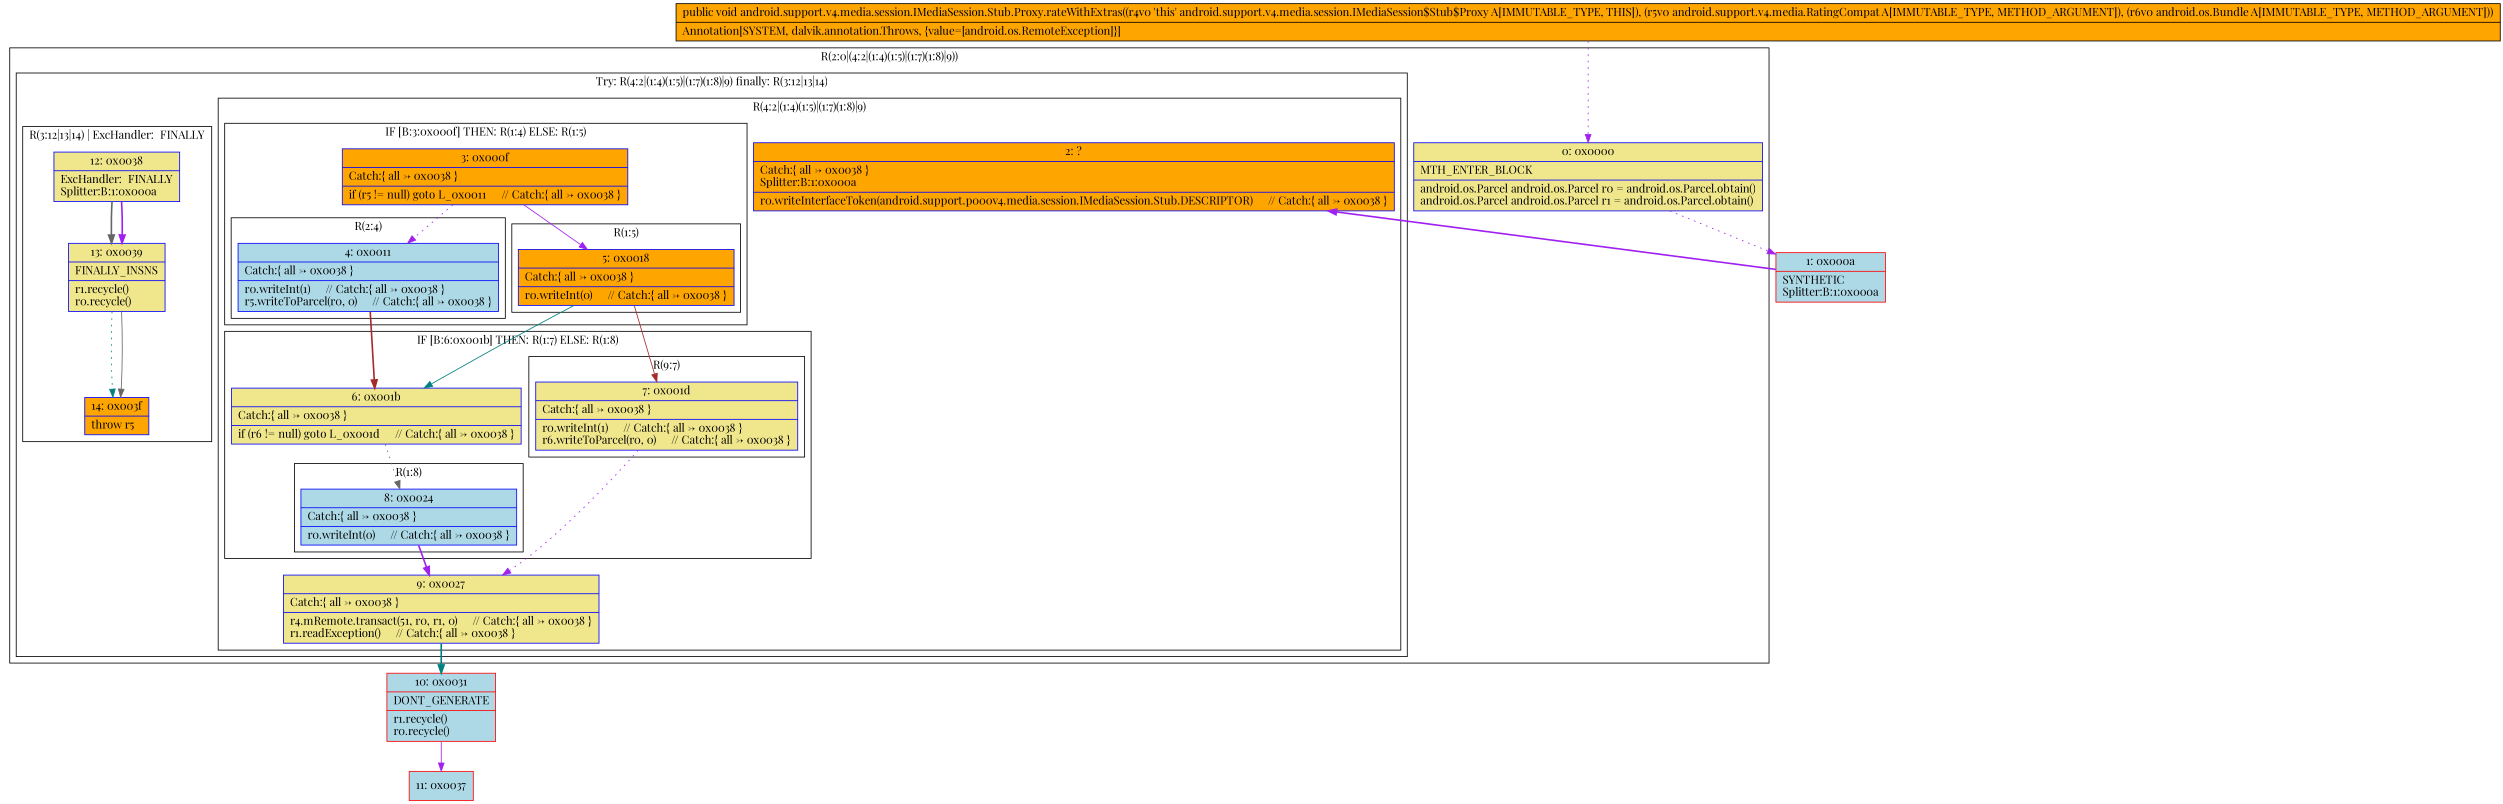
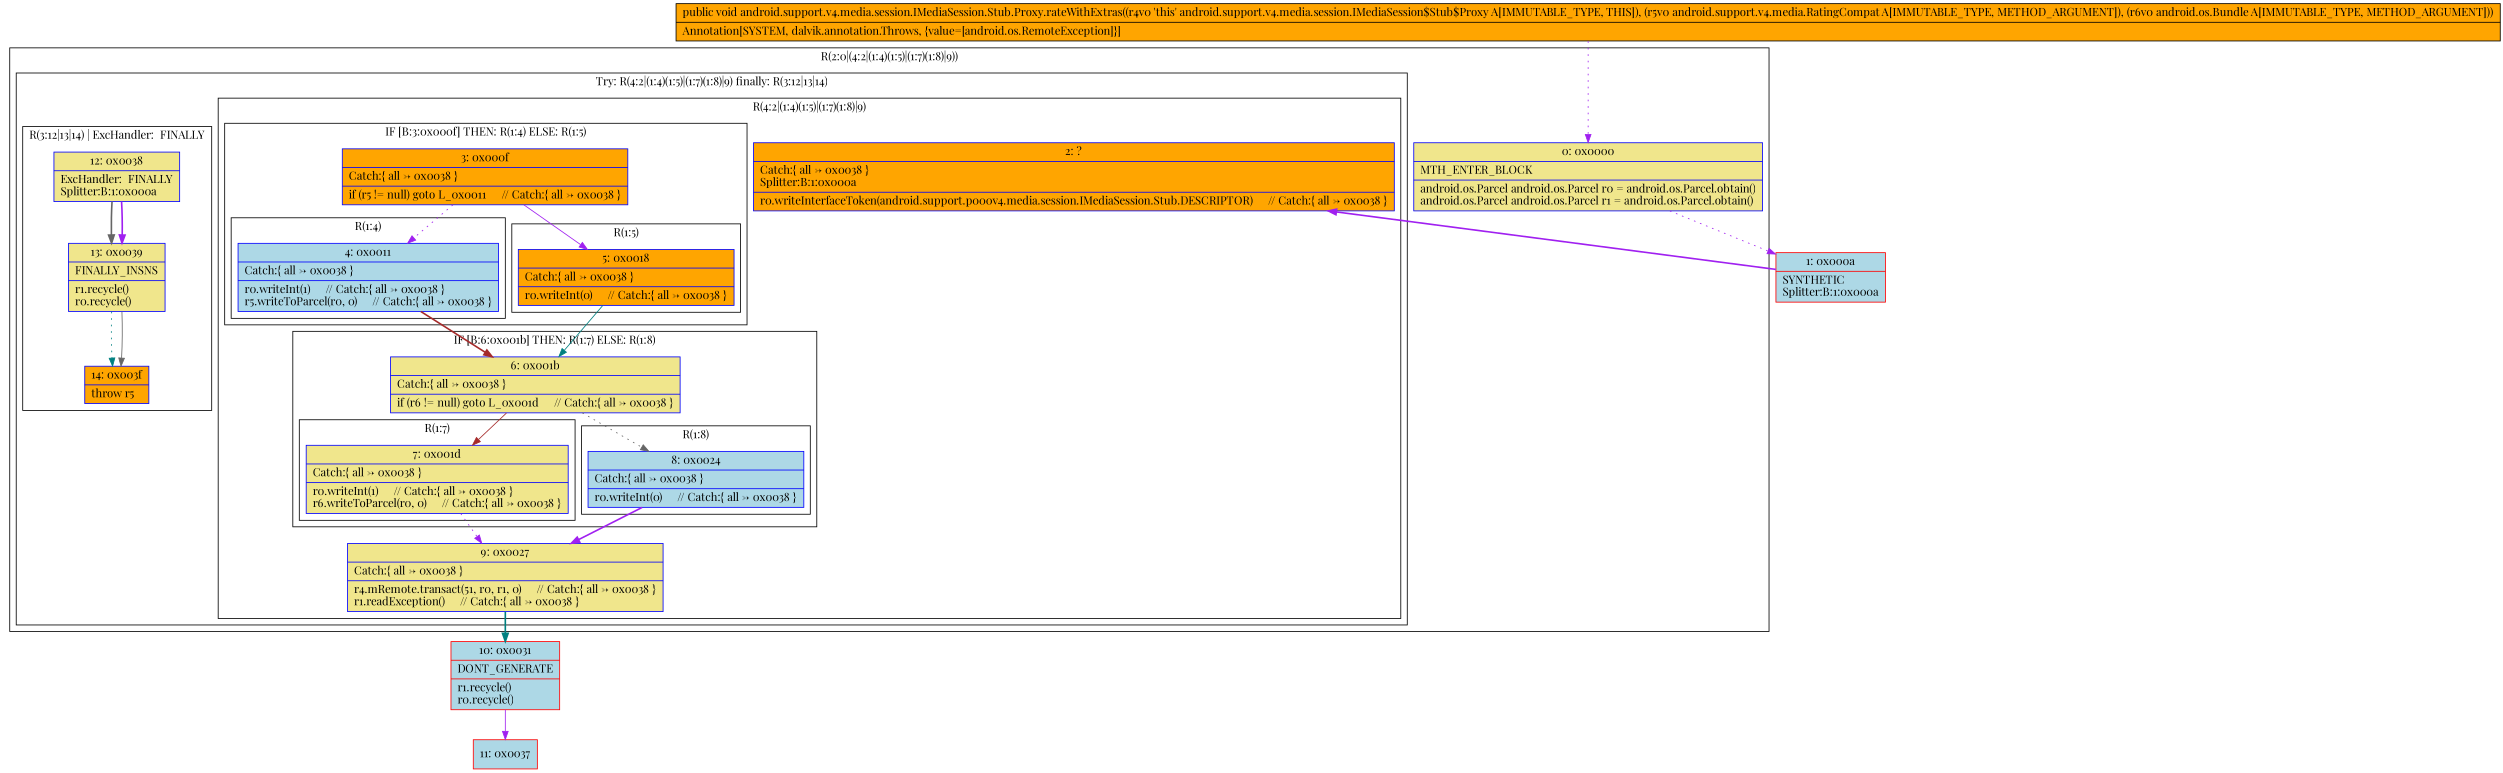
  digraph {
    fontname="Playfair Display"
    node [color=blue fillcolor=khaki fontname="Playfair Display" shape=record style=filled]
    edge [color=purple fontname="Playfair Display" style=bold]
    n1 [fillcolor=lightblue label="{4\:\ 0x0011|Catch:\{ all \-\> 0x0038 \}\l|r0.writeInt(1)     \/\/ Catch:\{ all \-\> 0x0038 \}\lr5.writeToParcel(r0, 0)     \/\/ Catch:\{ all \-\> 0x0038 \}\l}"]
    n2 [fillcolor=orange label="{5\:\ 0x0018|Catch:\{ all \-\> 0x0038 \}\l|r0.writeInt(0)     \/\/ Catch:\{ all \-\> 0x0038 \}\l}"]
    n3 [fillcolor=orange label="{3\:\ 0x000f|Catch:\{ all \-\> 0x0038 \}\l|if (r5 != null) goto L_0x0011     \/\/ Catch:\{ all \-\> 0x0038 \}\l}"]
    n4 [label="{7\:\ 0x001d|Catch:\{ all \-\> 0x0038 \}\l|r0.writeInt(1)     \/\/ Catch:\{ all \-\> 0x0038 \}\lr6.writeToParcel(r0, 0)     \/\/ Catch:\{ all \-\> 0x0038 \}\l}"]
    n5 [fillcolor=lightblue label="{8\:\ 0x0024|Catch:\{ all \-\> 0x0038 \}\l|r0.writeInt(0)     \/\/ Catch:\{ all \-\> 0x0038 \}\l}"]
    n6 [label="{6\:\ 0x001b|Catch:\{ all \-\> 0x0038 \}\l|if (r6 != null) goto L_0x001d     \/\/ Catch:\{ all \-\> 0x0038 \}\l}"]
    n7 [fillcolor=orange label="{2\:\ ?|Catch:\{ all \-\> 0x0038 \}\lSplitter:B:1:0x000a\l|r0.writeInterfaceToken(android.support.p000v4.media.session.IMediaSession.Stub.DESCRIPTOR)     \/\/ Catch:\{ all \-\> 0x0038 \}\l}"]
    n8 [label="{9\:\ 0x0027|Catch:\{ all \-\> 0x0038 \}\l|r4.mRemote.transact(51, r0, r1, 0)     \/\/ Catch:\{ all \-\> 0x0038 \}\lr1.readException()     \/\/ Catch:\{ all \-\> 0x0038 \}\l}"]
    n9 [label="{12\:\ 0x0038|ExcHandler:  FINALLY\lSplitter:B:1:0x000a\l}"]
    n10 [label="{13\:\ 0x0039|FINALLY_INSNS\l|r1.recycle()\lr0.recycle()\l}"]
    n11 [fillcolor=orange label="{14\:\ 0x003f|throw r5\l}"]
    n12 [label="{0\:\ 0x0000|MTH_ENTER_BLOCK\l|android.os.Parcel android.os.Parcel r0 = android.os.Parcel.obtain()\landroid.os.Parcel android.os.Parcel r1 = android.os.Parcel.obtain()\l}"]
    n13 [color=red fillcolor=lightblue label="{10\:\ 0x0031|DONT_GENERATE\l|r1.recycle()\lr0.recycle()\l}"]
    n14 [color=red fillcolor=lightblue label="{1\:\ 0x000a|SYNTHETIC\lSplitter:B:1:0x000a\l}"]
    n15 [color=red fillcolor=lightblue label="{11\:\ 0x0037}"]
    n16 [fillcolor=orange label="{public void android.support.v4.media.session.IMediaSession.Stub.Proxy.rateWithExtras((r4v0 'this' android.support.v4.media.session.IMediaSession$Stub$Proxy A[IMMUTABLE_TYPE, THIS]), (r5v0 android.support.v4.media.RatingCompat A[IMMUTABLE_TYPE, METHOD_ARGUMENT]), (r6v0 android.os.Bundle A[IMMUTABLE_TYPE, METHOD_ARGUMENT]))  | Annotation[SYSTEM, dalvik.annotation.Throws, \{value=[android.os.RemoteException]\}]\l}" color=""]
    subgraph cluster_1 {
      label="R(2:0|(4:2|(1:4)(1:5)|(1:7)(1:8)|9))"
      n12
      subgraph cluster_2 {
        label="Try: R(4:2|(1:4)(1:5)|(1:7)(1:8)|9) finally: R(3:12|13|14)"
        subgraph cluster_3 {
          label="R(4:2|(1:4)(1:5)|(1:7)(1:8)|9)"
          n7
          n8
          subgraph cluster_4 {
            label="IF [B:3:0x000f] THEN: R(1:4) ELSE: R(1:5)"
            n3
            subgraph cluster_5 {
-             label="R(2:4)"
+             label="R(1:4)"
              n1
            }
            subgraph cluster_6 {
              label="R(1:5)"
              n2
            }
          }
          subgraph cluster_7 {
            label="IF [B:6:0x001b] THEN: R(1:7) ELSE: R(1:8)"
            n6
            subgraph cluster_8 {
-             label="R(9:7)"
+             label="R(1:7)"
              n4
            }
            subgraph cluster_9 {
              label="R(1:8)"
              n5
            }
          }
        }
        subgraph cluster_10 {
          label="R(3:12|13|14) | ExcHandler:  FINALLY\l"
          n9
          n10
          n11
        }
      }
    }
    subgraph cluster_11 {
      label="R(3:12|13|14) | ExcHandler:  FINALLY\l"
    }
    n1 -> n6 [color=brown]
    n2 -> n6 [color=teal style=solid]
    n3 -> n1 [style=dotted]
    n3 -> n2 [style=solid]
    n4 -> n8 [style=dotted]
    n5 -> n8
-   n2 -> n4 [color=brown style=solid]
+   n6 -> n4 [color=brown style=solid]
    n6 -> n5 [color=gray40 style=dotted]
    n8 -> n13 [color=teal]
    n9 -> n10 [color=gray40]
    n9 -> n10
    n10 -> n11 [color=teal style=dotted]
    n10 -> n11 [color=gray40 style=solid]
    n12 -> n14 [style=dotted]
    n13 -> n15 [style=solid]
    n14 -> n7
    n16 -> n12 [style=dotted]
  }
